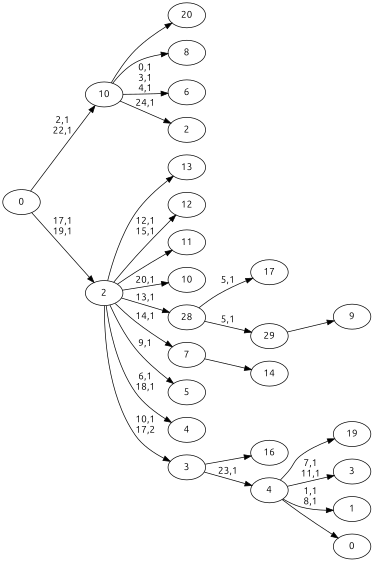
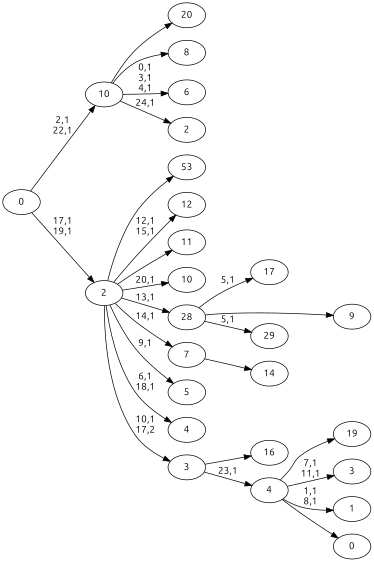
  digraph {
    fontname=Ubuntu
    rankdir=LR
    node [fontname=Ubuntu]
    edge [fontname=Ubuntu]
    n1 [label=20]
    n2 [label=19]
    n3 [label=17]
    n4 [label=16]
    n5 [label=14]
-   n6 [label=13]
+   n6 [label=53]
    n7 [label=12]
    n8 [label=11]
    n9 [label=10]
    n10 [label=9]
    29
    28
    n13 [label=8]
    n14 [label=7]
    n15 [label=6]
    n16 [label=5]
    n17 [label=4]
    n18 [label=3]
    n19 [label=2]
    10
    n21 [label=1]
    n22 [label=0]
    4
    3
    2
    0
-   29 -> n10
+   28 -> n10
    28 -> n3 [label="5,1"]
    28 -> 29 [label="5,1"]
    n14 -> n5
    10 -> n1
    10 -> n13
    10 -> n15 [label="0,1\n3,1\n4,1"]
    10 -> n19 [label="24,1"]
    4 -> n2
    4 -> n18 [label="7,1\n11,1"]
    4 -> n21 [label="1,1\n8,1"]
    4 -> n22
    3 -> n4
    3 -> 4 [label="23,1"]
    2 -> n6
    2 -> n7 [label="12,1\n15,1"]
    2 -> n8
    2 -> n9 [label="20,1"]
    2 -> 28 [label="13,1"]
    2 -> n14 [label="14,1"]
    2 -> n16 [label="9,1"]
    2 -> n17 [label="6,1\n18,1"]
    2 -> 3 [label="10,1\n17,2"]
    0 -> 10 [label="2,1\n22,1"]
    0 -> 2 [label="17,1\n19,1"]
  }
